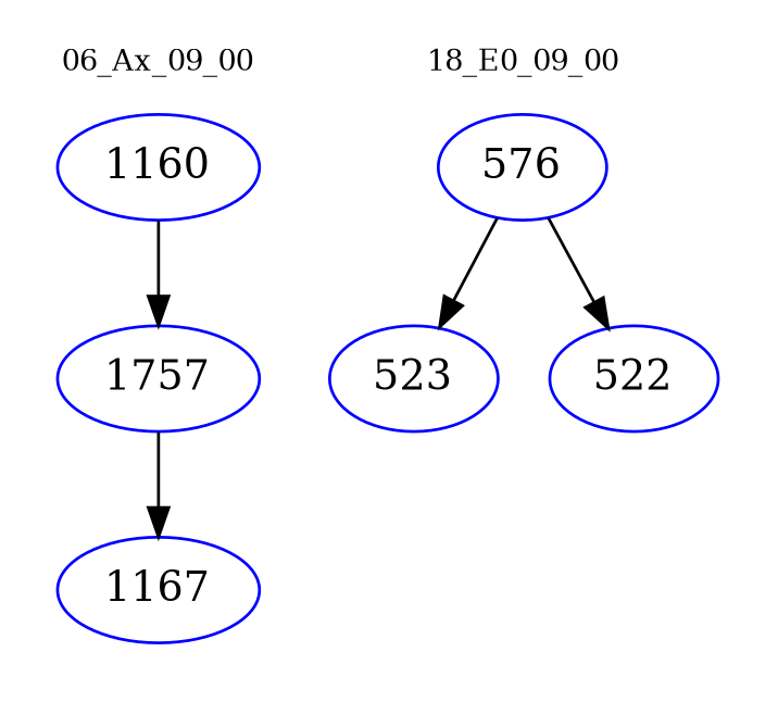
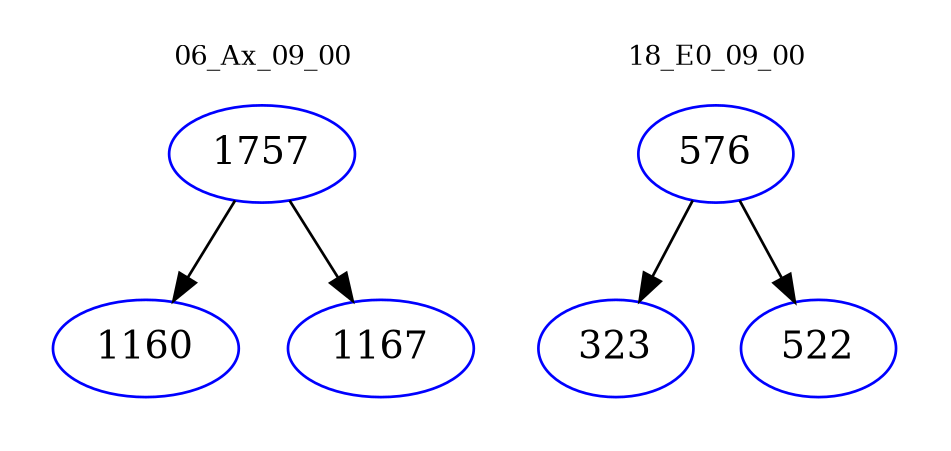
  digraph {
    node [color=blue]
    edge [color=black]
    n1 [label=1757]
    n2 [label=1160]
    n3 [label=1167]
    n4 [label=576]
-   n5 [label=523]
+   n5 [label=323]
    n6 [label=522]
    subgraph cluster_1 {
      color=white
      fontsize=10
      label="06_Ax_09_00"
      n1
      n2
      n3
    }
    subgraph cluster_2 {
      color=white
      fontsize=10
      label="18_E0_09_00"
      n4
      n5
      n6
    }
-   n2 -> n1
+   n1 -> n2
    n1 -> n3
    n4 -> n5
    n4 -> n6
  }
